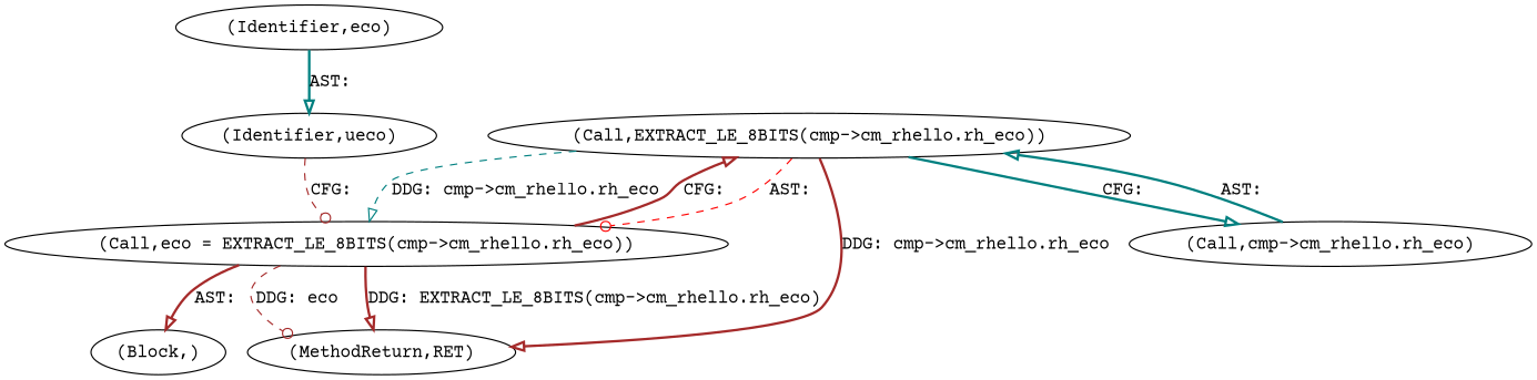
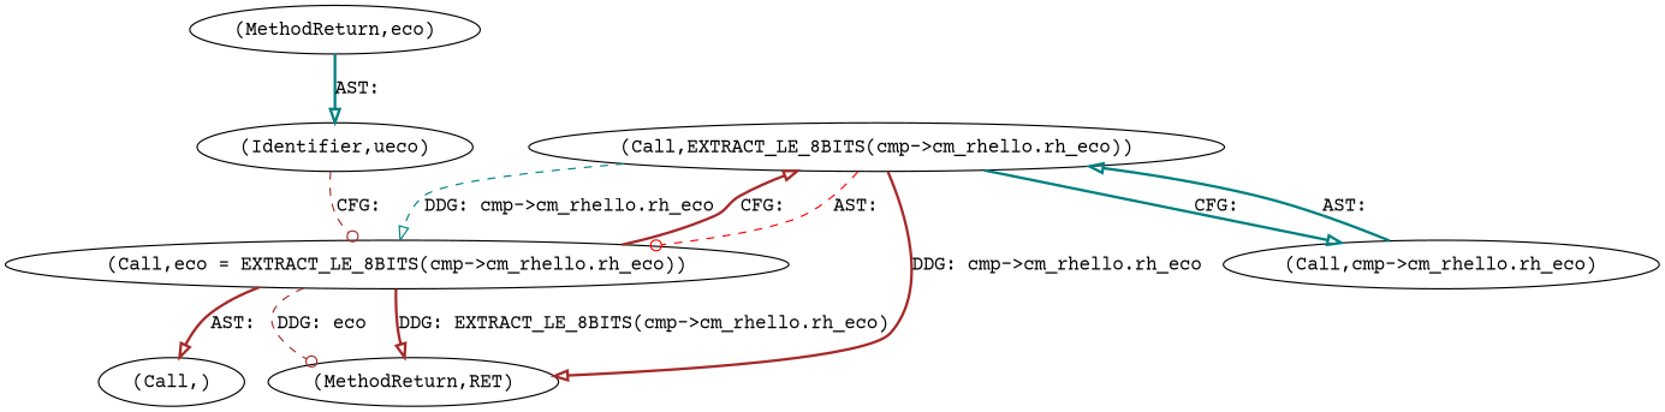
  digraph {
    fontname="Courier Prime"
    node [fontname="Courier Prime"]
    edge [arrowhead=onormal color=brown fontname="Courier Prime" style=bold]
    n1 [label="(Call,EXTRACT_LE_8BITS(cmp->cm_rhello.rh_eco))"]
    n2 [label="(Call,eco = EXTRACT_LE_8BITS(cmp->cm_rhello.rh_eco))"]
    n3 [label="(MethodReturn,RET)"]
    n4 [label="(Call,cmp->cm_rhello.rh_eco)"]
-   n5 [label="(Block,)"]
-   n6 [label="(Identifier,eco)"]
+   n5 [label="(Call,)"]
+   n6 [label="(MethodReturn,eco)"]
    n7 [label="(Identifier,ueco)"]
    n1 -> n2 [arrowhead=odot color=red label="AST: " style=dashed]
    n1 -> n2 [color=teal label="DDG: cmp->cm_rhello.rh_eco" style=dashed]
    n1 -> n3 [label="DDG: cmp->cm_rhello.rh_eco"]
    n1 -> n4 [color=teal label="CFG: "]
    n2 -> n1 [label="CFG: "]
    n2 -> n3 [arrowhead=odot label="DDG: eco" style=dashed]
    n2 -> n3 [label="DDG: EXTRACT_LE_8BITS(cmp->cm_rhello.rh_eco)"]
    n2 -> n5 [label="AST: "]
    n4 -> n1 [color=teal label="AST: "]
    n6 -> n7 [color=teal label="AST: "]
    n7 -> n2 [arrowhead=odot label="CFG: " style=dashed]
  }
